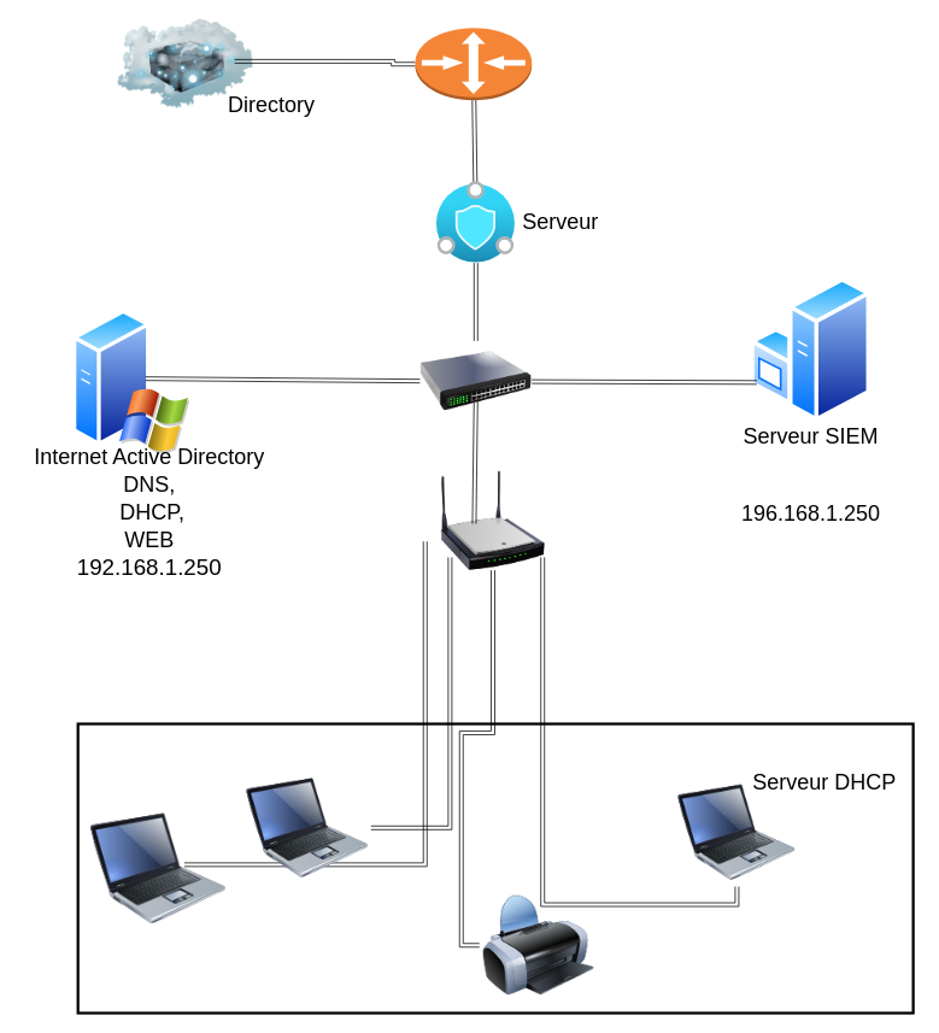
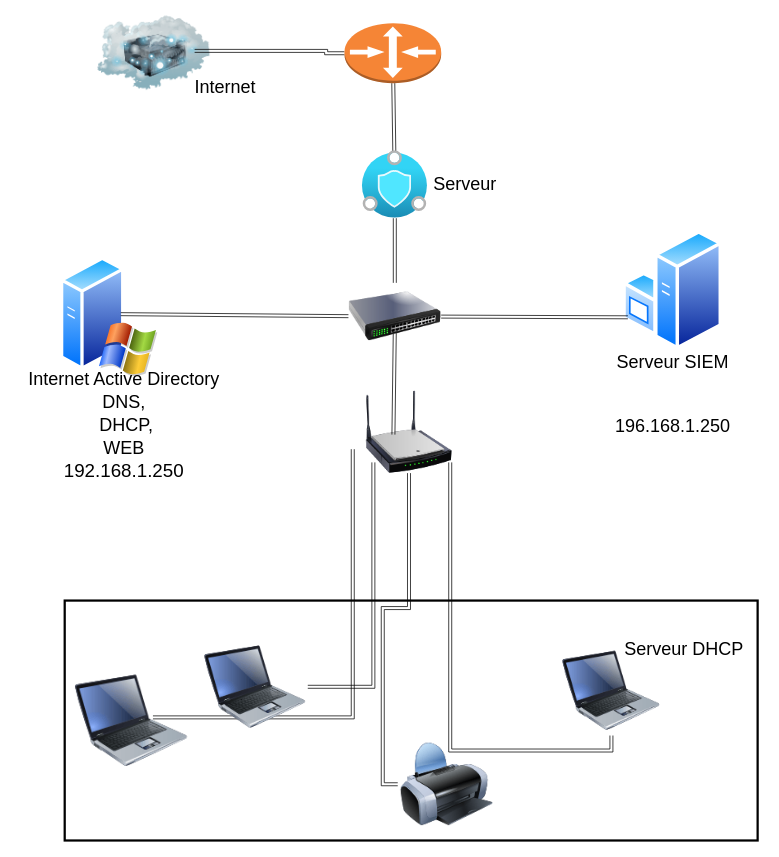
  <mxCell id="0" />
  <mxCell id="1" parent="0" />
  <mxCell id="2" value="" style="rounded=0;whiteSpace=wrap;html=1;fillColor=none;strokeColor=#000000;gradientColor=none;strokeWidth=3;" vertex="1" parent="1"><mxGeometry x="85.8" y="800" width="924.2" height="320" as="geometry" /></mxCell>
  <mxCell id="3" value="" style="image;aspect=fixed;perimeter=ellipsePerimeter;html=1;align=center;shadow=0;dashed=0;spacingTop=3;image=img/lib/active_directory/windows_server.svg;" vertex="1" parent="1"><mxGeometry x="830" y="305" width="133" height="162.2" as="geometry" /></mxCell>
  <mxCell id="4" value="" style="image;aspect=fixed;perimeter=ellipsePerimeter;html=1;align=center;shadow=0;dashed=0;spacingTop=3;image=img/lib/active_directory/windows_server_2.svg;points=[[0,0,0,0,0],[0,0.25,0,0,0],[0,0.5,0,0,0],[0,0.75,0,0,0],[0,1,0,0,0],[0.25,0,0,0,0],[0.25,1,0,0,0],[0.5,0,0,0,0],[0.5,1,0,0,0],[0.62,0.48,0,0,0],[0.75,0,0,0,0],[0.75,1,0,0,0],[1,0,0,0,0],[1,0.25,0,0,0],[1,0.75,0,0,0],[1,1,0,0,0]];" vertex="1" parent="1"><mxGeometry x="80" y="340" width="130" height="162.5" as="geometry" /></mxCell>
  <mxCell id="5" value="" style="image;html=1;image=img/lib/clip_art/networking/Cloud_Server_128x128.png" vertex="1" parent="1"><mxGeometry x="110" y="20" width="190" height="100" as="geometry" /></mxCell>
  <mxCell id="6" style="edgeStyle=orthogonalEdgeStyle;rounded=0;orthogonalLoop=1;jettySize=auto;html=1;exitX=0;exitY=0.5;exitDx=0;exitDy=0;exitPerimeter=0;entryX=0.314;entryY=-0.035;entryDx=0;entryDy=0;entryPerimeter=0;shape=link;" edge="1" parent="1" source="7" target="24"><mxGeometry relative="1" as="geometry" /></mxCell>
  <mxCell id="7" value="" style="outlineConnect=0;dashed=0;verticalLabelPosition=bottom;verticalAlign=top;align=center;html=1;shape=mxgraph.aws3.router;fillColor=#F58536;gradientColor=none;" vertex="1" parent="1"><mxGeometry x="458.98" y="30" width="128.93" height="80" as="geometry" /></mxCell>
  <mxCell id="8" value="" style="image;html=1;image=img/lib/clip_art/networking/Wireless_Router_N_128x128.png;points=[[0,0,0,0,0],[0,0.25,0,0,0],[0,0.5,0,0,0],[0,0.75,0,0,0],[0.2,0.71,0,0,0],[0.25,0,0,0,0],[0.31,0.87,0,0,0],[0.5,0,0,0,0],[0.5,0.95,0,0,0],[0.72,0.87,0,0,0],[0.75,0,0,0,0],[0.81,0.83,0,0,0],[1,0,0,0,0],[1,0.25,0,0,0],[1,0.5,0,0,0],[1,0.75,0,0,0]];" vertex="1" parent="1"><mxGeometry x="420" y="520" width="250" height="110" as="geometry" /></mxCell>
  <mxCell id="9" value="" style="image;aspect=fixed;html=1;points=[];align=center;fontSize=12;image=img/lib/azure2/preview/Azure_Sphere.svg;" vertex="1" parent="1"><mxGeometry x="482.4" y="200" width="87.37" height="90" as="geometry" /></mxCell>
  <mxCell id="10" value="" style="shape=link;html=1;rounded=0;exitX=0.417;exitY=0.533;exitDx=0;exitDy=0;exitPerimeter=0;entryX=0.5;entryY=0.7;entryDx=0;entryDy=0;entryPerimeter=0;" edge="1" parent="1" source="8" target="22"><mxGeometry width="100" relative="1" as="geometry"><mxPoint x="430" y="800" as="sourcePoint" /><mxPoint x="530" y="800" as="targetPoint" /></mxGeometry></mxCell>
  <mxCell id="11" value="" style="shape=link;html=1;rounded=0;exitX=0.62;exitY=0.48;exitDx=0;exitDy=0;exitPerimeter=0;" edge="1" parent="1" source="4" target="22"><mxGeometry width="100" relative="1" as="geometry"><mxPoint x="250" y="500" as="sourcePoint" /><mxPoint x="430" y="610.59" as="targetPoint" /></mxGeometry></mxCell>
  <mxCell id="12" value="" style="shape=link;html=1;rounded=0;movable=1;resizable=1;rotatable=1;deletable=1;editable=1;locked=0;connectable=1;entryX=0;entryY=0.75;entryDx=0;entryDy=0;exitX=1;exitY=0.5;exitDx=0;exitDy=0;" edge="1" parent="1" source="22" target="3"><mxGeometry width="100" relative="1" as="geometry"><mxPoint x="640" y="625.085" as="sourcePoint" /><mxPoint x="820" y="610" as="targetPoint" /></mxGeometry></mxCell>
  <mxCell id="13" style="edgeStyle=orthogonalEdgeStyle;rounded=0;orthogonalLoop=1;jettySize=auto;html=1;exitX=0.69;exitY=0.47;exitDx=0;exitDy=0;exitPerimeter=0;entryX=0.2;entryY=0.71;entryDx=0;entryDy=0;entryPerimeter=0;shape=link;" edge="1" parent="1" source="14" target="8"><mxGeometry relative="1" as="geometry" /></mxCell>
  <mxCell id="14" value="" style="image;html=1;image=img/lib/clip_art/computers/Laptop_128x128.png;points=[[0,0,0,0,0],[0,0.25,0,0,0],[0,0.5,0,0,0],[0,0.75,0,0,0],[0,1,0,0,0],[0.25,0,0,0,0],[0.25,1,0,0,0],[0.5,0,0,0,0],[0.5,1,0,0,0],[0.69,0.47,0,0,0],[0.75,0,0,0,0],[0.75,1,0,0,0],[1,0.25,0,0,0],[1,0.5,0,0,0],[1,0.75,0,0,0],[1,1,0,0,0]];" vertex="1" parent="1"><mxGeometry x="100" y="890" width="150" height="140" as="geometry" /></mxCell>
  <mxCell id="15" style="edgeStyle=orthogonalEdgeStyle;rounded=0;orthogonalLoop=1;jettySize=auto;html=1;exitX=1;exitY=0.5;exitDx=0;exitDy=0;entryX=0.31;entryY=0.87;entryDx=0;entryDy=0;entryPerimeter=0;shape=link;" edge="1" parent="1" source="16" target="8"><mxGeometry relative="1" as="geometry" /></mxCell>
  <mxCell id="16" value="" style="image;html=1;image=img/lib/clip_art/computers/Laptop_128x128.png" vertex="1" parent="1"><mxGeometry x="270" y="860" width="140" height="110" as="geometry" /></mxCell>
  <mxCell id="17" style="edgeStyle=orthogonalEdgeStyle;rounded=0;orthogonalLoop=1;jettySize=auto;html=1;exitX=0.5;exitY=1;exitDx=0;exitDy=0;entryX=0.72;entryY=0.87;entryDx=0;entryDy=0;entryPerimeter=0;shape=link;" edge="1" parent="1" source="18" target="8"><mxGeometry relative="1" as="geometry" /></mxCell>
  <mxCell id="18" value="" style="image;html=1;image=img/lib/clip_art/computers/Laptop_128x128.png" vertex="1" parent="1"><mxGeometry x="750" y="860" width="130" height="120" as="geometry" /></mxCell>
  <mxCell id="19" style="edgeStyle=orthogonalEdgeStyle;rounded=0;orthogonalLoop=1;jettySize=auto;html=1;exitX=0;exitY=0.5;exitDx=0;exitDy=0;shape=link;" edge="1" parent="1" source="20" target="8"><mxGeometry relative="1" as="geometry" /></mxCell>
  <mxCell id="20" value="" style="image;html=1;image=img/lib/clip_art/computers/Printer_128x128.png" vertex="1" parent="1"><mxGeometry x="530" y="990" width="130" height="110" as="geometry" /></mxCell>
  <mxCell id="21" value="" style="shape=link;html=1;rounded=0;" edge="1" parent="1" source="9" target="22"><mxGeometry width="100" relative="1" as="geometry"><mxPoint x="523" y="280" as="sourcePoint" /><mxPoint x="521.986" y="490" as="targetPoint" /></mxGeometry></mxCell>
  <mxCell id="22" value="" style="image;html=1;image=img/lib/clip_art/networking/Switch_128x128.png;points=[[0,0,0,0,0],[0,0.25,0,0,0],[0,0.5,0,0,0],[0,0.75,0,0,0],[0,1,0,0,0],[0.25,0,0,0,0],[0.25,1,0,0,0],[0.5,0,0,0,0],[0.5,0.7,0,0,0],[0.75,0,0,0,0],[0.75,1,0,0,0],[1,0,0,0,0],[1,0.25,0,0,0],[1,0.5,0,0,0],[1,0.75,0,0,0],[1,1,0,0,0]];" vertex="1" parent="1"><mxGeometry x="464.25" y="376.25" width="123.66" height="90" as="geometry" /></mxCell>
  <mxCell id="23" value="" style="shape=link;html=1;rounded=0;" edge="1" parent="1" source="7" target="9"><mxGeometry width="100" relative="1" as="geometry"><mxPoint x="430" y="250" as="sourcePoint" /><mxPoint x="530" y="250" as="targetPoint" /></mxGeometry></mxCell>
- <mxCell id="24" value="&lt;font style=&quot;font-size: 24px;&quot;&gt;Directory&lt;/font&gt;" style="text;html=1;strokeColor=none;fillColor=none;align=center;verticalAlign=middle;whiteSpace=wrap;rounded=0;" vertex="1" parent="1"><mxGeometry x="190" y="70" width="220" height="90" as="geometry" /></mxCell>
+ <mxCell id="24" value="&lt;font style=&quot;font-size: 24px;&quot;&gt;Internet&lt;/font&gt;" style="text;html=1;strokeColor=none;fillColor=none;align=center;verticalAlign=middle;whiteSpace=wrap;rounded=0;" vertex="1" parent="1"><mxGeometry x="190" y="70" width="220" height="90" as="geometry" /></mxCell>
  <mxCell id="25" value="&lt;font style=&quot;font-size: 24px;&quot;&gt;Serveur&lt;/font&gt;" style="text;html=1;strokeColor=none;fillColor=none;align=center;verticalAlign=middle;whiteSpace=wrap;rounded=0;" vertex="1" parent="1"><mxGeometry x="550" y="185" width="140" height="120" as="geometry" /></mxCell>
  <mxCell id="26" value="&lt;div&gt;&lt;font style=&quot;font-size: 24px;&quot;&gt;Internet Active Directory&lt;/font&gt;&lt;/div&gt;&lt;div&gt;&lt;font style=&quot;font-size: 24px;&quot;&gt;DNS,&lt;/font&gt;&lt;/div&gt;&lt;div&gt;&lt;font style=&quot;font-size: 24px;&quot;&gt;&amp;nbsp;DHCP,&lt;/font&gt;&lt;/div&gt;&lt;div&gt;&lt;font style=&quot;font-size: 24px;&quot;&gt;WEB&lt;/font&gt;&lt;/div&gt;&lt;div&gt;192.168.1.250&lt;/div&gt;" style="text;html=1;strokeColor=none;fillColor=none;align=center;verticalAlign=middle;whiteSpace=wrap;rounded=0;fontSize=25;" vertex="1" parent="1"><mxGeometry x="20" y="490" width="290" height="150" as="geometry" /></mxCell>
  <mxCell id="27" value="&lt;div&gt;&lt;font style=&quot;font-size: 24px;&quot;&gt;Serveur &lt;/font&gt;SIEM&lt;/div&gt;&lt;div&gt;&lt;br&gt;&lt;/div&gt;&lt;div&gt;&lt;br&gt;&lt;/div&gt;&lt;div&gt;196.168.1.250&lt;br&gt;&lt;/div&gt;" style="text;html=1;strokeColor=none;fillColor=none;align=center;verticalAlign=middle;whiteSpace=wrap;rounded=0;fontSize=24;" vertex="1" parent="1"><mxGeometry x="791.5" y="450" width="210" height="150" as="geometry" /></mxCell>
  <mxCell id="28" value="&lt;div&gt;&lt;font style=&quot;font-size: 24px;&quot;&gt;Serveur &lt;/font&gt;DHCP&lt;/div&gt;" style="text;html=1;strokeColor=none;fillColor=none;align=center;verticalAlign=middle;whiteSpace=wrap;rounded=0;fontSize=24;" vertex="1" parent="1"><mxGeometry x="807" y="790" width="210" height="150" as="geometry" /></mxCell>
